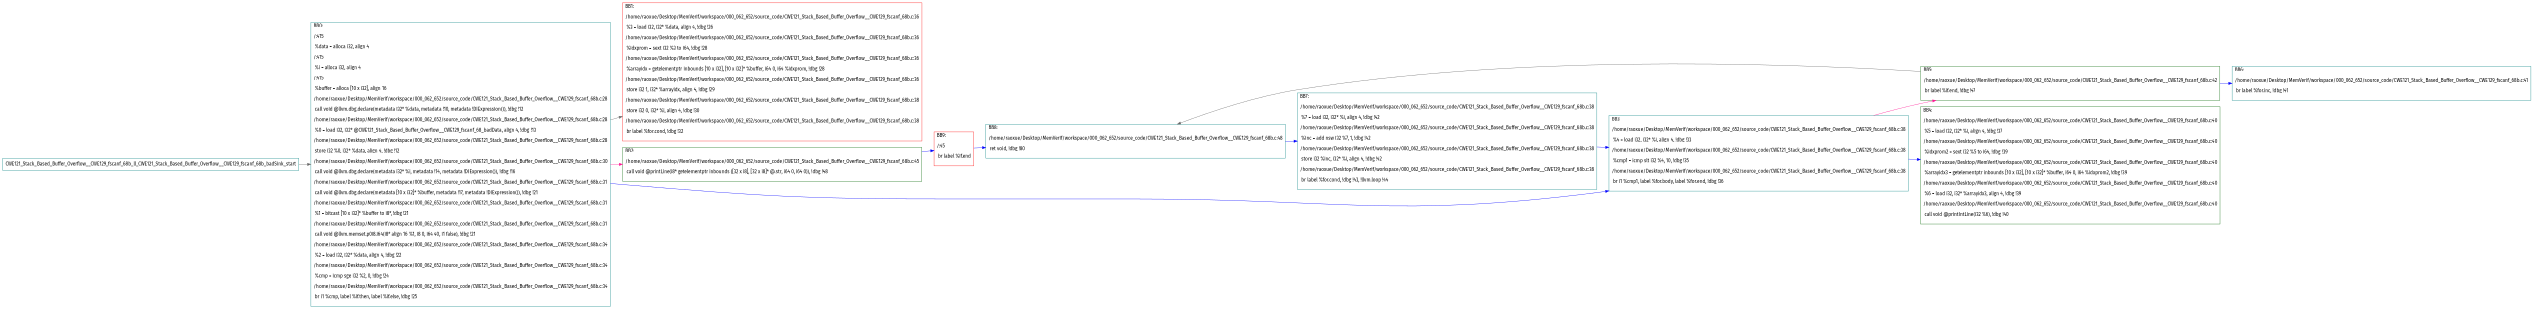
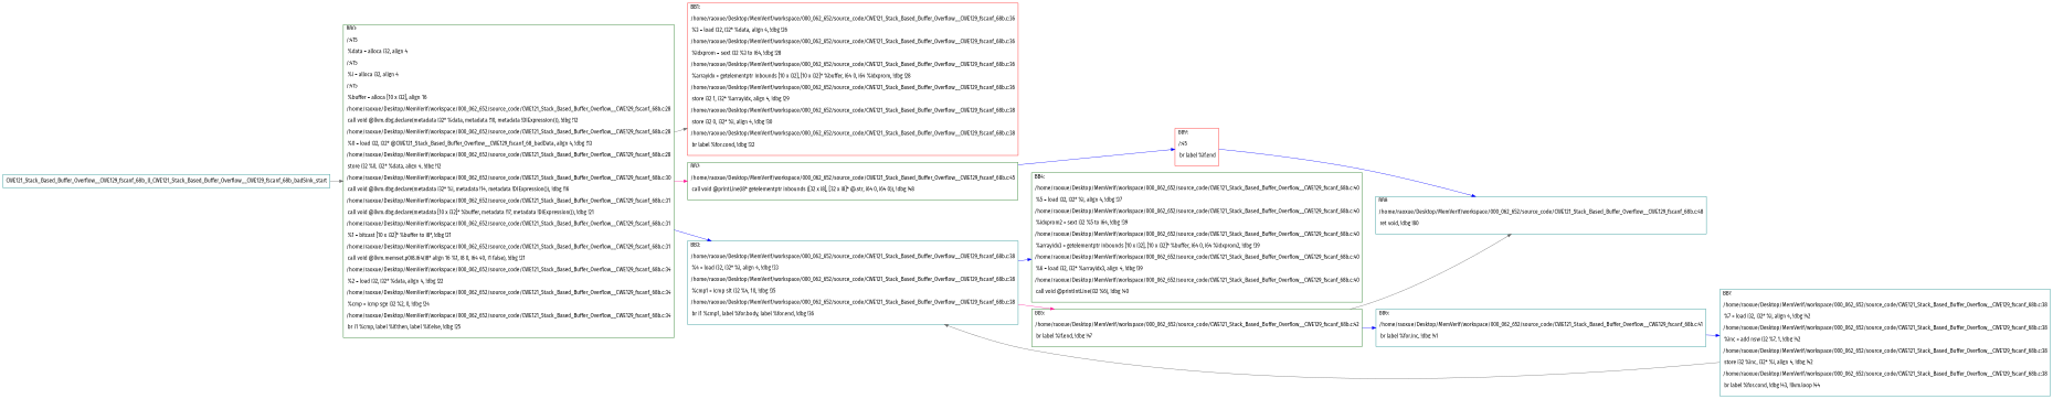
  digraph {
    fontname="Fira Sans"
    rankdir=LR
    node [color=teal fontname="Fira Sans" shape=record]
    edge [color=blue fontname="Fira Sans"]
    n1 [label="{CWE121_Stack_Based_Buffer_Overflow__CWE129_fscanf_68b_ll_CWE121_Stack_Based_Buffer_Overflow__CWE129_fscanf_68b_badSink_start}"]
-   n2 [label="{BB0:\l\l/:415\l\n  %data = alloca i32, align 4\l\n/:415\l\n  %i = alloca i32, align 4\l\n/:415\l\n  %buffer = alloca [10 x i32], align 16\l\n/home/raoxue/Desktop/MemVerif/workspace/000_062_652/source_code/CWE121_Stack_Based_Buffer_Overflow__CWE129_fscanf_68b.c:28\l\n  call void @llvm.dbg.declare(metadata i32* %data, metadata !10, metadata !DIExpression()), !dbg !12\l\n/home/raoxue/Desktop/MemVerif/workspace/000_062_652/source_code/CWE121_Stack_Based_Buffer_Overflow__CWE129_fscanf_68b.c:28\l\n  %0 = load i32, i32* @CWE121_Stack_Based_Buffer_Overflow__CWE129_fscanf_68_badData, align 4, !dbg !13\l\n/home/raoxue/Desktop/MemVerif/workspace/000_062_652/source_code/CWE121_Stack_Based_Buffer_Overflow__CWE129_fscanf_68b.c:28\l\n  store i32 %0, i32* %data, align 4, !dbg !12\l\n/home/raoxue/Desktop/MemVerif/workspace/000_062_652/source_code/CWE121_Stack_Based_Buffer_Overflow__CWE129_fscanf_68b.c:30\l\n  call void @llvm.dbg.declare(metadata i32* %i, metadata !14, metadata !DIExpression()), !dbg !16\l\n/home/raoxue/Desktop/MemVerif/workspace/000_062_652/source_code/CWE121_Stack_Based_Buffer_Overflow__CWE129_fscanf_68b.c:31\l\n  call void @llvm.dbg.declare(metadata [10 x i32]* %buffer, metadata !17, metadata !DIExpression()), !dbg !21\l\n/home/raoxue/Desktop/MemVerif/workspace/000_062_652/source_code/CWE121_Stack_Based_Buffer_Overflow__CWE129_fscanf_68b.c:31\l\n  %1 = bitcast [10 x i32]* %buffer to i8*, !dbg !21\l\n/home/raoxue/Desktop/MemVerif/workspace/000_062_652/source_code/CWE121_Stack_Based_Buffer_Overflow__CWE129_fscanf_68b.c:31\l\n  call void @llvm.memset.p0i8.i64(i8* align 16 %1, i8 0, i64 40, i1 false), !dbg !21\l\n/home/raoxue/Desktop/MemVerif/workspace/000_062_652/source_code/CWE121_Stack_Based_Buffer_Overflow__CWE129_fscanf_68b.c:34\l\n  %2 = load i32, i32* %data, align 4, !dbg !22\l\n/home/raoxue/Desktop/MemVerif/workspace/000_062_652/source_code/CWE121_Stack_Based_Buffer_Overflow__CWE129_fscanf_68b.c:34\l\n  %cmp = icmp sge i32 %2, 0, !dbg !24\l\n/home/raoxue/Desktop/MemVerif/workspace/000_062_652/source_code/CWE121_Stack_Based_Buffer_Overflow__CWE129_fscanf_68b.c:34\l\n  br i1 %cmp, label %if.then, label %if.else, !dbg !25\l\n}"]
+   n2 [color=darkgreen label="{BB0:\l\l/:415\l\n  %data = alloca i32, align 4\l\n/:415\l\n  %i = alloca i32, align 4\l\n/:415\l\n  %buffer = alloca [10 x i32], align 16\l\n/home/raoxue/Desktop/MemVerif/workspace/000_062_652/source_code/CWE121_Stack_Based_Buffer_Overflow__CWE129_fscanf_68b.c:28\l\n  call void @llvm.dbg.declare(metadata i32* %data, metadata !10, metadata !DIExpression()), !dbg !12\l\n/home/raoxue/Desktop/MemVerif/workspace/000_062_652/source_code/CWE121_Stack_Based_Buffer_Overflow__CWE129_fscanf_68b.c:28\l\n  %0 = load i32, i32* @CWE121_Stack_Based_Buffer_Overflow__CWE129_fscanf_68_badData, align 4, !dbg !13\l\n/home/raoxue/Desktop/MemVerif/workspace/000_062_652/source_code/CWE121_Stack_Based_Buffer_Overflow__CWE129_fscanf_68b.c:28\l\n  store i32 %0, i32* %data, align 4, !dbg !12\l\n/home/raoxue/Desktop/MemVerif/workspace/000_062_652/source_code/CWE121_Stack_Based_Buffer_Overflow__CWE129_fscanf_68b.c:30\l\n  call void @llvm.dbg.declare(metadata i32* %i, metadata !14, metadata !DIExpression()), !dbg !16\l\n/home/raoxue/Desktop/MemVerif/workspace/000_062_652/source_code/CWE121_Stack_Based_Buffer_Overflow__CWE129_fscanf_68b.c:31\l\n  call void @llvm.dbg.declare(metadata [10 x i32]* %buffer, metadata !17, metadata !DIExpression()), !dbg !21\l\n/home/raoxue/Desktop/MemVerif/workspace/000_062_652/source_code/CWE121_Stack_Based_Buffer_Overflow__CWE129_fscanf_68b.c:31\l\n  %1 = bitcast [10 x i32]* %buffer to i8*, !dbg !21\l\n/home/raoxue/Desktop/MemVerif/workspace/000_062_652/source_code/CWE121_Stack_Based_Buffer_Overflow__CWE129_fscanf_68b.c:31\l\n  call void @llvm.memset.p0i8.i64(i8* align 16 %1, i8 0, i64 40, i1 false), !dbg !21\l\n/home/raoxue/Desktop/MemVerif/workspace/000_062_652/source_code/CWE121_Stack_Based_Buffer_Overflow__CWE129_fscanf_68b.c:34\l\n  %2 = load i32, i32* %data, align 4, !dbg !22\l\n/home/raoxue/Desktop/MemVerif/workspace/000_062_652/source_code/CWE121_Stack_Based_Buffer_Overflow__CWE129_fscanf_68b.c:34\l\n  %cmp = icmp sge i32 %2, 0, !dbg !24\l\n/home/raoxue/Desktop/MemVerif/workspace/000_062_652/source_code/CWE121_Stack_Based_Buffer_Overflow__CWE129_fscanf_68b.c:34\l\n  br i1 %cmp, label %if.then, label %if.else, !dbg !25\l\n}"]
    n3 [color=red label="{BB1:\l\l/home/raoxue/Desktop/MemVerif/workspace/000_062_652/source_code/CWE121_Stack_Based_Buffer_Overflow__CWE129_fscanf_68b.c:36\l\n  %3 = load i32, i32* %data, align 4, !dbg !26\l\n/home/raoxue/Desktop/MemVerif/workspace/000_062_652/source_code/CWE121_Stack_Based_Buffer_Overflow__CWE129_fscanf_68b.c:36\l\n  %idxprom = sext i32 %3 to i64, !dbg !28\l\n/home/raoxue/Desktop/MemVerif/workspace/000_062_652/source_code/CWE121_Stack_Based_Buffer_Overflow__CWE129_fscanf_68b.c:36\l\n  %arrayidx = getelementptr inbounds [10 x i32], [10 x i32]* %buffer, i64 0, i64 %idxprom, !dbg !28\l\n/home/raoxue/Desktop/MemVerif/workspace/000_062_652/source_code/CWE121_Stack_Based_Buffer_Overflow__CWE129_fscanf_68b.c:36\l\n  store i32 1, i32* %arrayidx, align 4, !dbg !29\l\n/home/raoxue/Desktop/MemVerif/workspace/000_062_652/source_code/CWE121_Stack_Based_Buffer_Overflow__CWE129_fscanf_68b.c:38\l\n  store i32 0, i32* %i, align 4, !dbg !30\l\n/home/raoxue/Desktop/MemVerif/workspace/000_062_652/source_code/CWE121_Stack_Based_Buffer_Overflow__CWE129_fscanf_68b.c:38\l\n  br label %for.cond, !dbg !32\l\n}"]
    n4 [color=darkgreen label="{BB2:\l\l/home/raoxue/Desktop/MemVerif/workspace/000_062_652/source_code/CWE121_Stack_Based_Buffer_Overflow__CWE129_fscanf_68b.c:45\l\n  call void @printLine(i8* getelementptr inbounds ([32 x i8], [32 x i8]* @.str, i64 0, i64 0)), !dbg !48\l\n}"]
    n5 [label="{BB3:\l\l/home/raoxue/Desktop/MemVerif/workspace/000_062_652/source_code/CWE121_Stack_Based_Buffer_Overflow__CWE129_fscanf_68b.c:38\l\n  %4 = load i32, i32* %i, align 4, !dbg !33\l\n/home/raoxue/Desktop/MemVerif/workspace/000_062_652/source_code/CWE121_Stack_Based_Buffer_Overflow__CWE129_fscanf_68b.c:38\l\n  %cmp1 = icmp slt i32 %4, 10, !dbg !35\l\n/home/raoxue/Desktop/MemVerif/workspace/000_062_652/source_code/CWE121_Stack_Based_Buffer_Overflow__CWE129_fscanf_68b.c:38\l\n  br i1 %cmp1, label %for.body, label %for.end, !dbg !36\l\n}"]
    n6 [color=red label="{BB9:\l\l/:45\l\n  br label %if.end\l\n}"]
    n7 [color=darkgreen label="{BB4:\l\l/home/raoxue/Desktop/MemVerif/workspace/000_062_652/source_code/CWE121_Stack_Based_Buffer_Overflow__CWE129_fscanf_68b.c:40\l\n  %5 = load i32, i32* %i, align 4, !dbg !37\l\n/home/raoxue/Desktop/MemVerif/workspace/000_062_652/source_code/CWE121_Stack_Based_Buffer_Overflow__CWE129_fscanf_68b.c:40\l\n  %idxprom2 = sext i32 %5 to i64, !dbg !39\l\n/home/raoxue/Desktop/MemVerif/workspace/000_062_652/source_code/CWE121_Stack_Based_Buffer_Overflow__CWE129_fscanf_68b.c:40\l\n  %arrayidx3 = getelementptr inbounds [10 x i32], [10 x i32]* %buffer, i64 0, i64 %idxprom2, !dbg !39\l\n/home/raoxue/Desktop/MemVerif/workspace/000_062_652/source_code/CWE121_Stack_Based_Buffer_Overflow__CWE129_fscanf_68b.c:40\l\n  %6 = load i32, i32* %arrayidx3, align 4, !dbg !39\l\n/home/raoxue/Desktop/MemVerif/workspace/000_062_652/source_code/CWE121_Stack_Based_Buffer_Overflow__CWE129_fscanf_68b.c:40\l\n  call void @printIntLine(i32 %6), !dbg !40\l\n}"]
    n8 [color=darkgreen label="{BB5:\l\l/home/raoxue/Desktop/MemVerif/workspace/000_062_652/source_code/CWE121_Stack_Based_Buffer_Overflow__CWE129_fscanf_68b.c:42\l\n  br label %if.end, !dbg !47\l\n}"]
    n9 [label="{BB8:\l\l/home/raoxue/Desktop/MemVerif/workspace/000_062_652/source_code/CWE121_Stack_Based_Buffer_Overflow__CWE129_fscanf_68b.c:48\l\n  ret void, !dbg !80\l\n}"]
    n10 [label="{BB6:\l\l/home/raoxue/Desktop/MemVerif/workspace/000_062_652/source_code/CWE121_Stack_Based_Buffer_Overflow__CWE129_fscanf_68b.c:41\l\n  br label %for.inc, !dbg !41\l\n}"]
    n11 [label="{BB7:\l\l/home/raoxue/Desktop/MemVerif/workspace/000_062_652/source_code/CWE121_Stack_Based_Buffer_Overflow__CWE129_fscanf_68b.c:38\l\n  %7 = load i32, i32* %i, align 4, !dbg !42\l\n/home/raoxue/Desktop/MemVerif/workspace/000_062_652/source_code/CWE121_Stack_Based_Buffer_Overflow__CWE129_fscanf_68b.c:38\l\n  %inc = add nsw i32 %7, 1, !dbg !42\l\n/home/raoxue/Desktop/MemVerif/workspace/000_062_652/source_code/CWE121_Stack_Based_Buffer_Overflow__CWE129_fscanf_68b.c:38\l\n  store i32 %inc, i32* %i, align 4, !dbg !42\l\n/home/raoxue/Desktop/MemVerif/workspace/000_062_652/source_code/CWE121_Stack_Based_Buffer_Overflow__CWE129_fscanf_68b.c:38\l\n  br label %for.cond, !dbg !43, !llvm.loop !44\l\n}"]
    n1 -> n2 [color=gray40]
    n2 -> n3 [color=gray40]
    n2 -> n4 [color=deeppink]
    n2 -> n5
    n4 -> n6
    n5 -> n7
    n5 -> n8 [color=deeppink]
    n6 -> n9
    n8 -> n9 [color=gray40]
    n8 -> n10
-   n9 -> n11
-   n11 -> n5
+   n10 -> n11
+   n11 -> n5 [color=gray40]
  }
